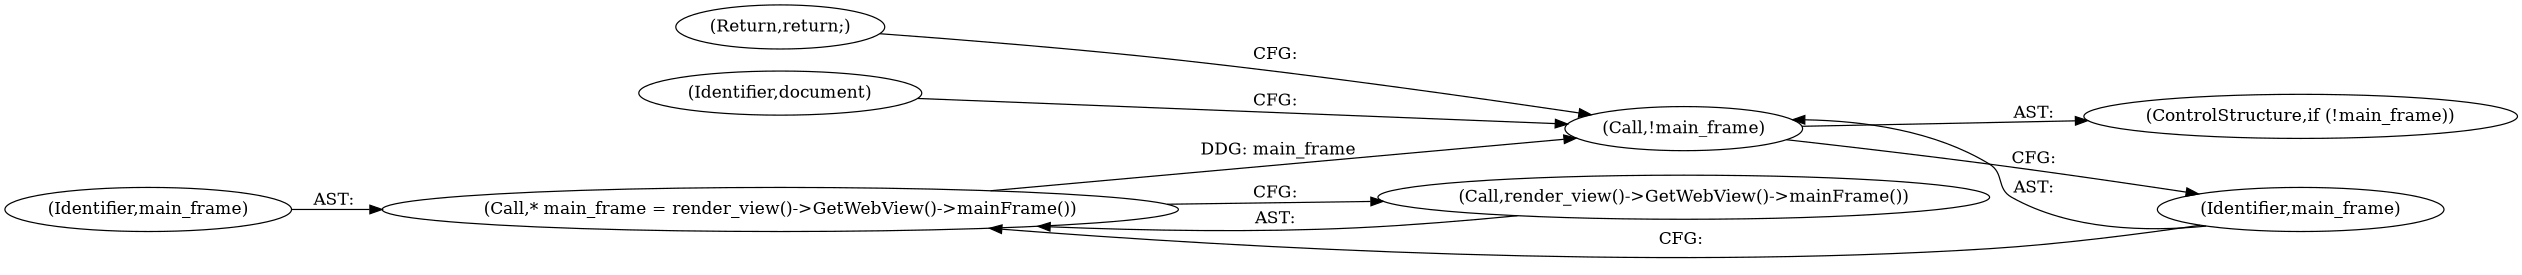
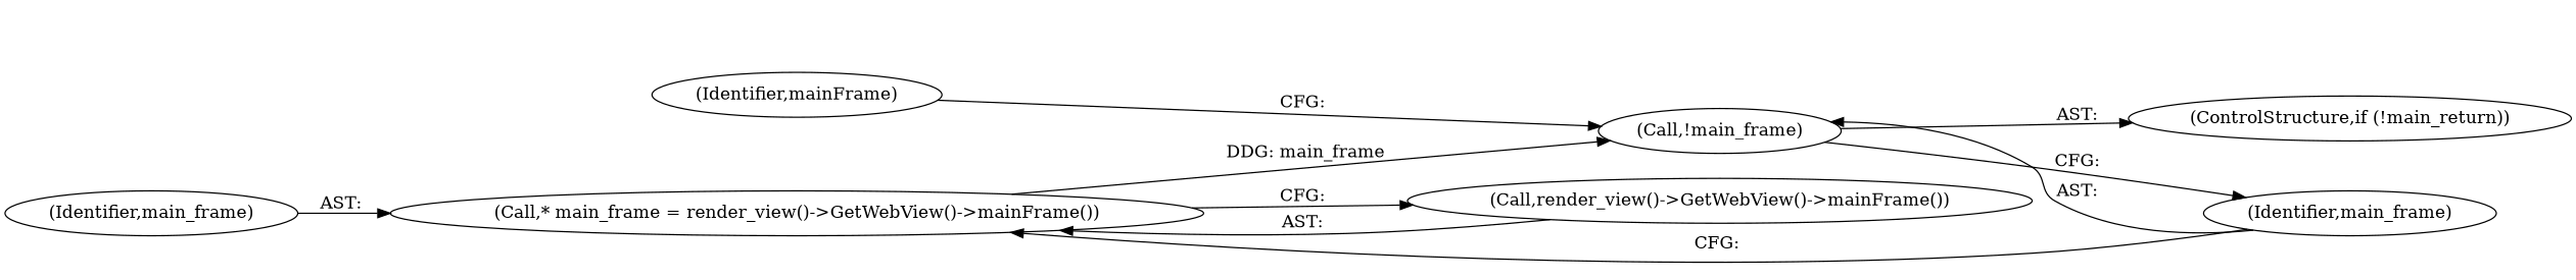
  digraph {
    rankdir=LR
    n1 [label="(Call,* main_frame = render_view()->GetWebView()->mainFrame())"]
    n2 [label="(Call,!main_frame)"]
    n3 [label="(Call,render_view()->GetWebView()->mainFrame())"]
-   n4 [label="(ControlStructure,if (!main_frame))"]
+   n4 [label="(ControlStructure,if (!main_return))"]
    n5 [label="(Identifier,main_frame)"]
    n6 [label="(Identifier,main_frame)"]
-   n7 [label="(Return,return;)"]
-   n8 [label="(Identifier,document)"]
+   n8 [label="(Identifier,mainFrame)"]
    n1 -> n2 [label="DDG: main_frame"]
    n1 -> n3 [label="CFG: "]
    n2 -> n4 [label="AST: "]
    n2 -> n5 [label="CFG: "]
    n3 -> n1 [label="AST: "]
    n5 -> n1 [label="CFG: "]
    n5 -> n2 [label="AST: "]
    n6 -> n1 [label="AST: "]
-   n7 -> n2 [label="CFG: "]
    n8 -> n2 [label="CFG: "]
  }
